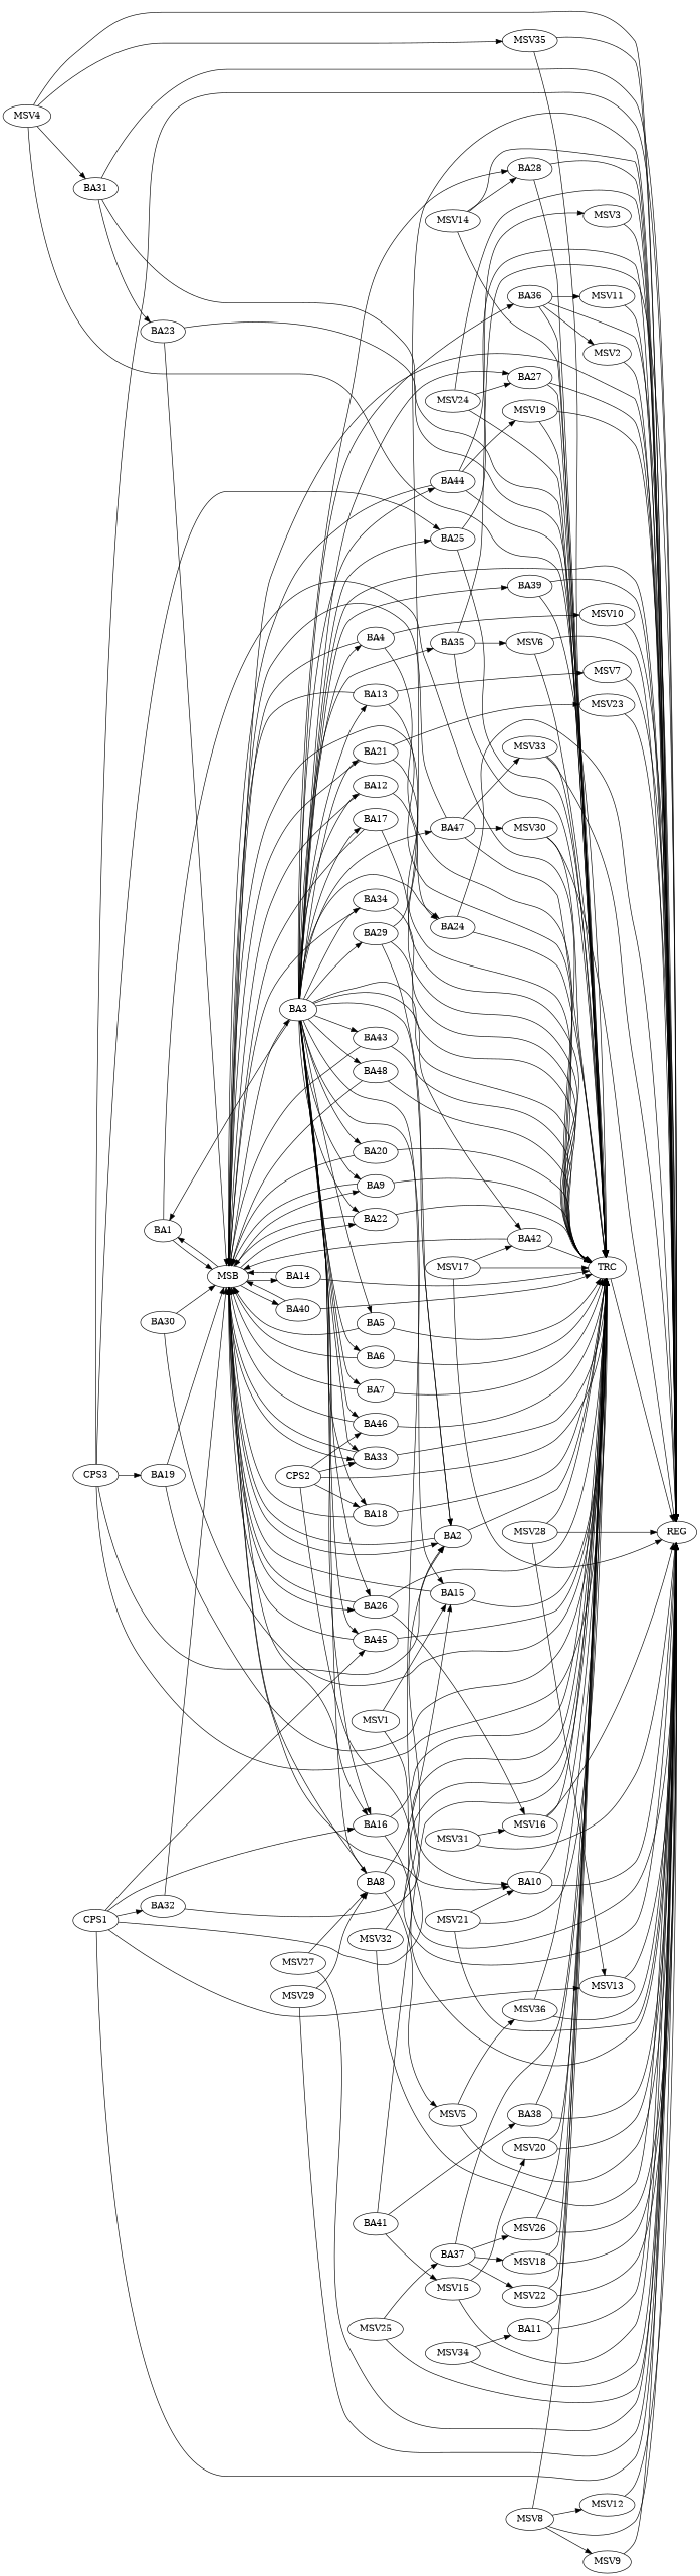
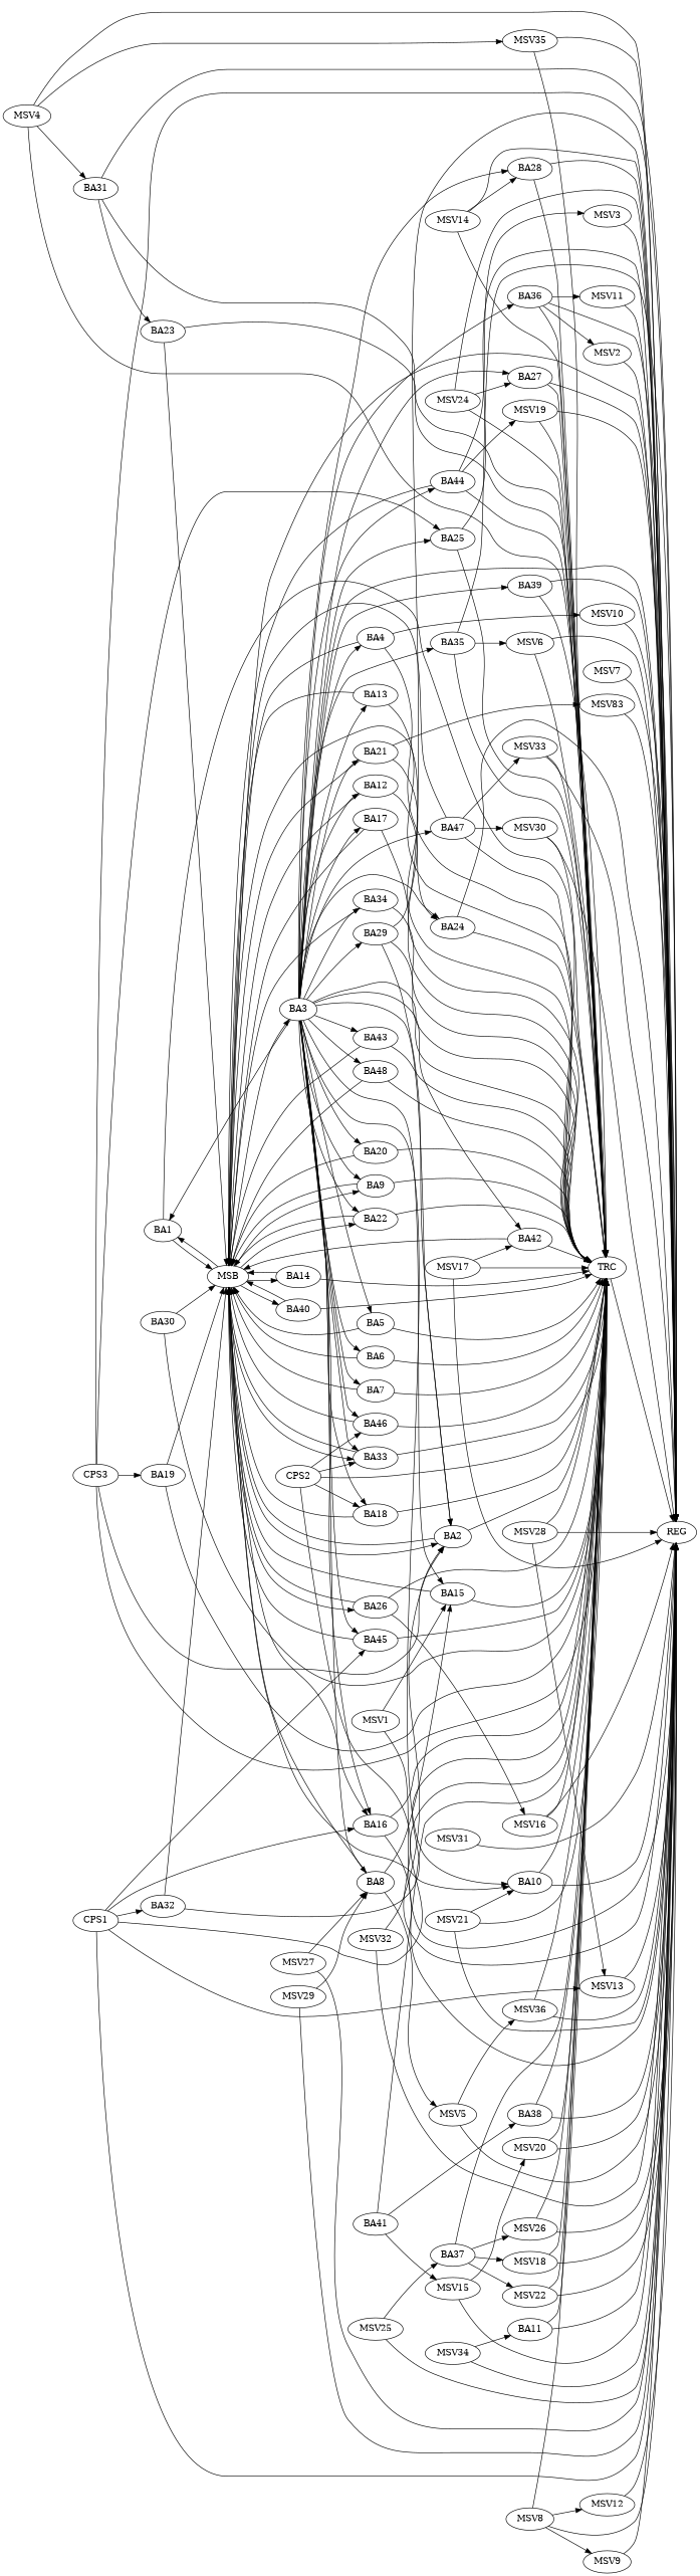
  strict digraph {
    rankdir=LR
    n1 [label=BA1]
    n2 [label=MSB]
    n3 [label=TRC]
    n4 [label=BA2]
    n5 [label=BA3]
    n6 [label=BA9]
    n7 [label=BA10]
    n8 [label=BA16]
    n9 [label=BA22]
    n10 [label=BA24]
    n11 [label=BA26]
    n12 [label=BA33]
    n13 [label=REG]
    n14 [label=BA14]
    n15 [label=BA40]
    n16 [label=BA4]
    n17 [label=BA5]
    n18 [label=BA6]
    n19 [label=BA7]
    n20 [label=BA8]
    n21 [label=BA12]
    n22 [label=BA13]
    n23 [label=BA15]
    n24 [label=BA17]
    n25 [label=BA18]
    n26 [label=BA21]
    n27 [label=BA25]
    n28 [label=BA27]
    n29 [label=BA28]
    n30 [label=BA29]
    n31 [label=BA34]
    n32 [label=BA35]
    n33 [label=BA36]
    n34 [label=BA39]
    n35 [label=BA42]
    n36 [label=BA43]
    n37 [label=BA44]
    n38 [label=BA45]
    n39 [label=BA46]
    n40 [label=BA47]
    n41 [label=BA48]
    n42 [label=BA20]
    n43 [label=MSV10]
    n44 [label=MSV5]
    n45 [label=MSV7]
-   n46 [label=MSV23]
+   n46 [label=MSV83]
    n47 [label=MSV16]
    n48 [label=BA30]
    n49 [label=MSV6]
    n50 [label=MSV2]
    n51 [label=MSV11]
    n52 [label=MSV3]
    n53 [label=MSV19]
    n54 [label=MSV30]
    n55 [label=MSV33]
    n56 [label=MSV36]
    n57 [label=BA11]
    n58 [label=BA19]
    n59 [label=BA23]
    n60 [label=BA31]
    n61 [label=BA32]
    n62 [label=BA37]
    n63 [label=MSV18]
    n64 [label=MSV22]
    n65 [label=MSV26]
    n66 [label=BA38]
    n67 [label=BA41]
    n68 [label=MSV15]
    n69 [label=MSV20]
    n70 [label=CPS1]
    n71 [label=MSV13]
    n72 [label=CPS2]
    n73 [label=CPS3]
    n74 [label=MSV1]
    n75 [label=MSV4]
    n76 [label=MSV35]
    n77 [label=MSV8]
    n78 [label=MSV9]
    n79 [label=MSV12]
    n80 [label=MSV14]
    n81 [label=MSV17]
    n82 [label=MSV21]
    n83 [label=MSV24]
    n84 [label=MSV25]
    n85 [label=MSV27]
    n86 [label=MSV28]
    n87 [label=MSV29]
    n88 [label=MSV31]
    n89 [label=MSV32]
    n90 [label=MSV34]
    n1 -> n2
    n1 -> n3
    n2 -> n1
    n2 -> n4
    n2 -> n5
    n2 -> n6
    n2 -> n7
    n2 -> n8
    n2 -> n9
    n2 -> n10
    n2 -> n11
    n2 -> n12
    n2 -> n13
    n2 -> n14
    n2 -> n15
    n3 -> n13
    n4 -> n2
    n4 -> n3
    n5 -> n1
    n5 -> n3
    n5 -> n4
    n5 -> n6
    n5 -> n7
    n5 -> n8
    n5 -> n9
    n5 -> n10
-   n5 -> n11
    n5 -> n12
    n5 -> n13
    n5 -> n16
    n5 -> n17
    n5 -> n18
    n5 -> n19
    n5 -> n20
    n5 -> n21
    n5 -> n22
    n5 -> n23
    n5 -> n24
    n5 -> n25
    n5 -> n26
    n5 -> n27
    n5 -> n28
    n5 -> n29
    n5 -> n30
    n5 -> n31
    n5 -> n32
    n5 -> n33
    n5 -> n34
    n5 -> n35
    n5 -> n36
    n5 -> n37
    n5 -> n38
    n5 -> n39
    n5 -> n40
    n5 -> n41
    n5 -> n42
    n6 -> n2
    n6 -> n3
    n7 -> n3
    n7 -> n13
    n8 -> n3
    n8 -> n13
    n9 -> n2
    n9 -> n3
    n10 -> n3
    n10 -> n13
    n11 -> n2
    n11 -> n3
    n11 -> n47
    n12 -> n2
    n12 -> n3
    n14 -> n2
    n14 -> n3
    n15 -> n2
    n15 -> n3
    n16 -> n2
    n16 -> n3
    n16 -> n43
    n17 -> n2
    n17 -> n3
    n18 -> n2
    n18 -> n3
    n19 -> n2
    n19 -> n3
    n20 -> n2
    n20 -> n23
    n20 -> n44
    n21 -> n2
    n21 -> n3
    n22 -> n2
    n22 -> n3
-   n22 -> n45
    n23 -> n2
    n23 -> n3
    n24 -> n2
    n24 -> n3
    n25 -> n2
    n25 -> n3
    n26 -> n2
    n26 -> n3
    n26 -> n46
    n27 -> n3
    n27 -> n13
    n28 -> n3
    n28 -> n13
    n29 -> n3
    n29 -> n13
    n30 -> n3
    n30 -> n4
    n30 -> n13
    n31 -> n2
    n31 -> n3
    n32 -> n3
    n32 -> n13
    n32 -> n49
    n33 -> n3
    n33 -> n13
    n33 -> n50
    n33 -> n51
    n34 -> n3
    n34 -> n13
    n35 -> n2
    n35 -> n3
    n36 -> n2
    n36 -> n3
    n37 -> n2
    n37 -> n3
    n37 -> n52
    n37 -> n53
    n38 -> n2
    n38 -> n3
    n39 -> n2
    n39 -> n3
    n40 -> n2
    n40 -> n3
    n40 -> n54
    n40 -> n55
    n41 -> n2
    n41 -> n3
    n42 -> n2
    n42 -> n3
    n43 -> n13
    n44 -> n13
    n44 -> n56
    n45 -> n13
    n46 -> n13
    n47 -> n3
    n47 -> n13
    n48 -> n2
    n48 -> n3
    n49 -> n3
    n49 -> n13
    n50 -> n13
    n51 -> n13
    n52 -> n13
    n53 -> n3
    n53 -> n13
    n54 -> n3
    n54 -> n13
    n55 -> n3
    n55 -> n13
    n56 -> n3
    n56 -> n13
    n57 -> n3
    n57 -> n13
    n58 -> n2
    n58 -> n3
    n59 -> n2
    n59 -> n3
    n60 -> n3
    n60 -> n13
    n60 -> n59
    n61 -> n2
    n61 -> n3
    n62 -> n3
    n62 -> n63
    n62 -> n64
    n62 -> n65
    n63 -> n3
    n63 -> n13
    n64 -> n3
    n64 -> n13
    n65 -> n3
    n65 -> n13
    n66 -> n3
    n66 -> n13
    n67 -> n3
    n67 -> n66
    n67 -> n68
    n68 -> n13
    n68 -> n69
    n69 -> n3
    n69 -> n13
    n70 -> n3
    n70 -> n8
    n70 -> n13
    n70 -> n38
    n70 -> n61
    n70 -> n71
    n71 -> n13
    n72 -> n3
    n72 -> n12
    n72 -> n13
    n72 -> n25
    n72 -> n39
    n73 -> n3
    n73 -> n4
    n73 -> n13
    n73 -> n27
    n73 -> n58
    n74 -> n13
    n74 -> n23
    n75 -> n3
    n75 -> n13
    n75 -> n60
    n75 -> n76
    n76 -> n3
    n76 -> n13
    n77 -> n3
    n77 -> n13
    n77 -> n78
    n77 -> n79
    n78 -> n13
    n79 -> n13
    n80 -> n3
    n80 -> n13
    n80 -> n29
    n81 -> n3
    n81 -> n13
    n81 -> n35
    n82 -> n3
    n82 -> n7
    n82 -> n13
    n83 -> n3
    n83 -> n13
    n83 -> n28
    n84 -> n13
    n84 -> n62
    n85 -> n13
    n85 -> n20
    n86 -> n3
    n86 -> n13
    n86 -> n71
    n87 -> n13
    n87 -> n20
    n88 -> n13
-   n88 -> n47
    n89 -> n4
    n89 -> n13
    n90 -> n13
    n90 -> n57
  }
